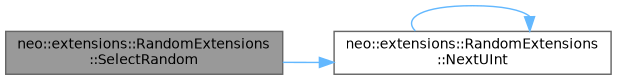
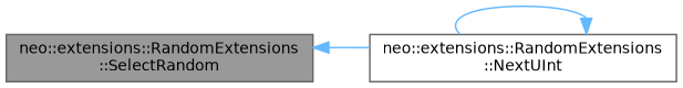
  digraph {
    rankdir=LR
    node [fontname=Helvetica fontsize=10 shape=box style=filled]
    edge [color=steelblue1 fontname=Helvetica fontsize=10 labelfontname=Helvetica labelfontsize=10 style=solid]
    n1 [color=gray40 fillcolor=grey60 fontcolor=black height=0.2 label="neo::extensions::RandomExtensions\l::SelectRandom" width=0.4]
    n2 [color=grey40 fillcolor=white height=0.2 label="neo::extensions::RandomExtensions\l::NextUInt" width=0.4]
-   n1 -> n2
+   n2 -> n1
    n2 -> n2
  }
